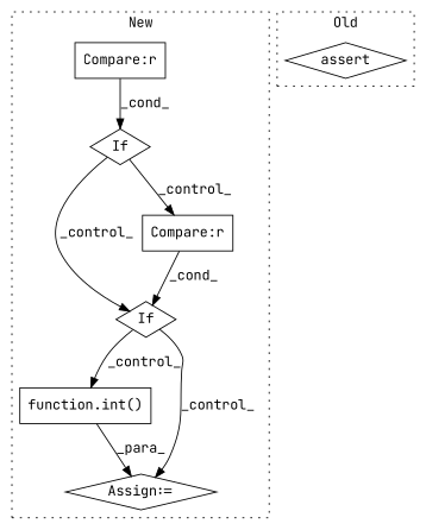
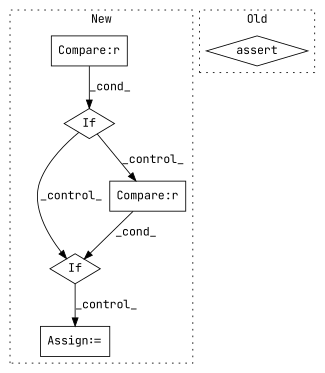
  digraph {
    fontname="JetBrains Mono"
    node [a=96 fontname="JetBrains Mono" l=3 shape=box]
    edge [fontname="JetBrains Mono"]
-   n1 [a=75 l="4,1" label="function.int()" s="564,592"]
-   n2 [a=68 label="Assign:=" s=561 shape=diamond]
+   n2 [a=68 label="Assign:=" s=561]
    n3 [label=If s=491 shape=diamond]
    n4 [a=40 l=26 label="Compare:r" s=494]
    n5 [a=40 l=35 label="Compare:r" s=446]
    n6 [label=If s=443 shape=diamond]
    n7 [a=65 l=7 label=assert s=1315 shape=diamond]
    subgraph cluster_1 {
      label=New
      style=dotted
-     n1
      n2
      n3
      n4
      n5
      n6
    }
    subgraph cluster_2 {
      label=Old
      style=dotted
      n7
    }
-   n1 -> n2 [label=_para_]
-   n3 -> n1 [label=_control_]
    n3 -> n2 [label=_control_]
    n4 -> n3 [label=_cond_]
    n5 -> n6 [label=_cond_]
    n6 -> n3 [label=_control_]
    n6 -> n4 [label=_control_]
  }
